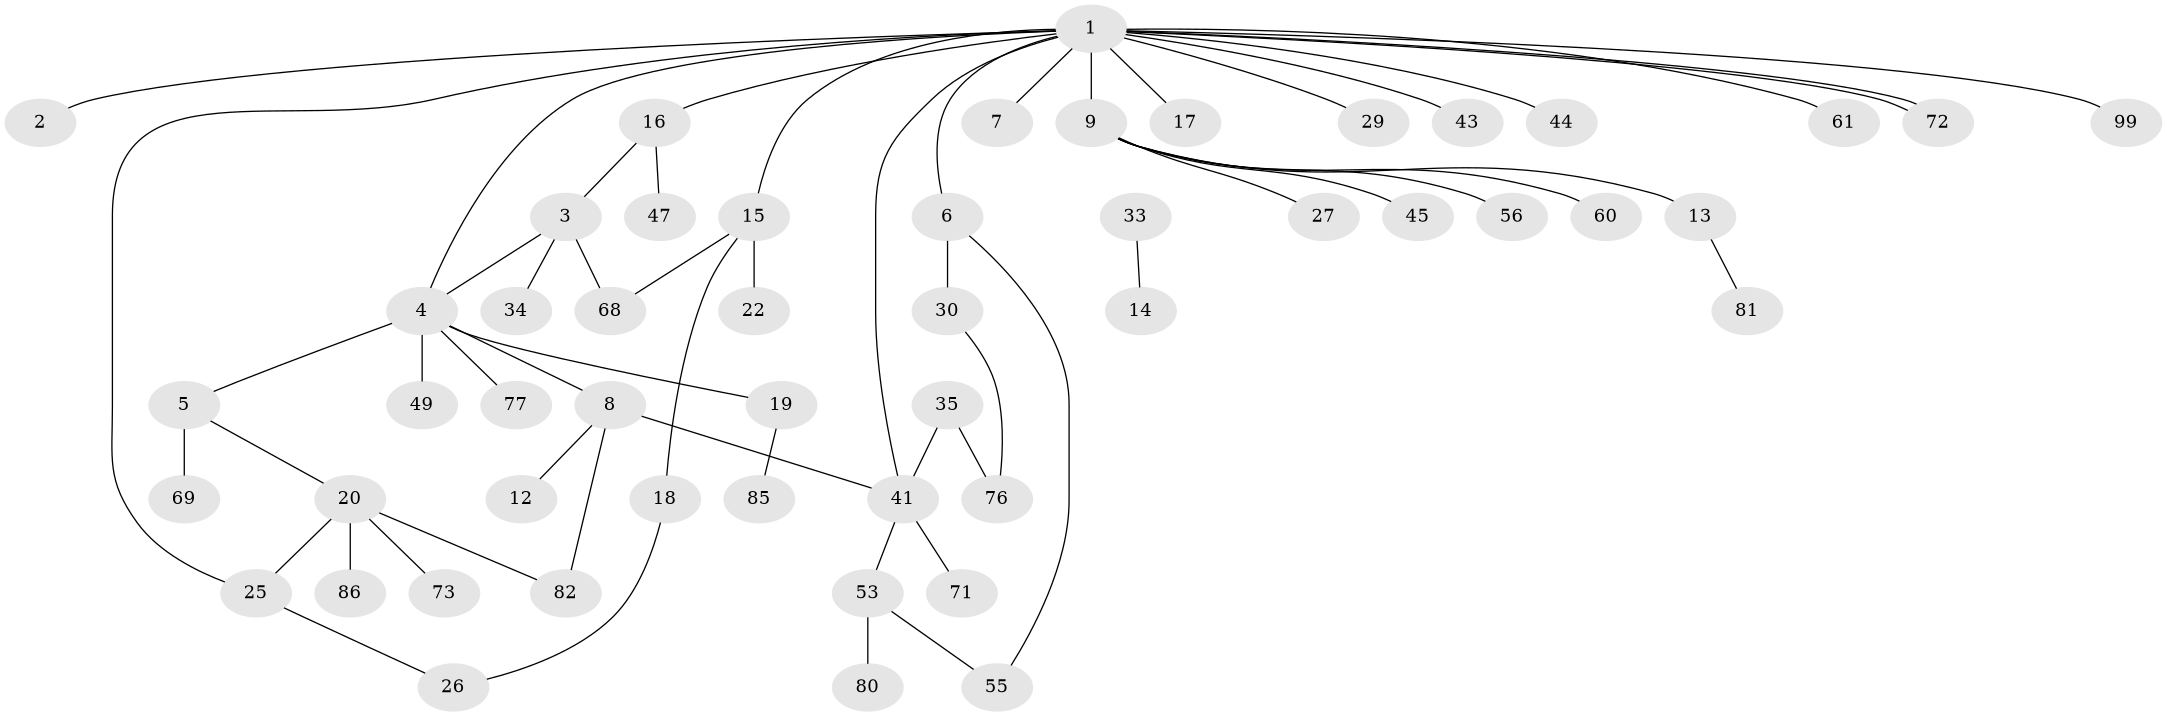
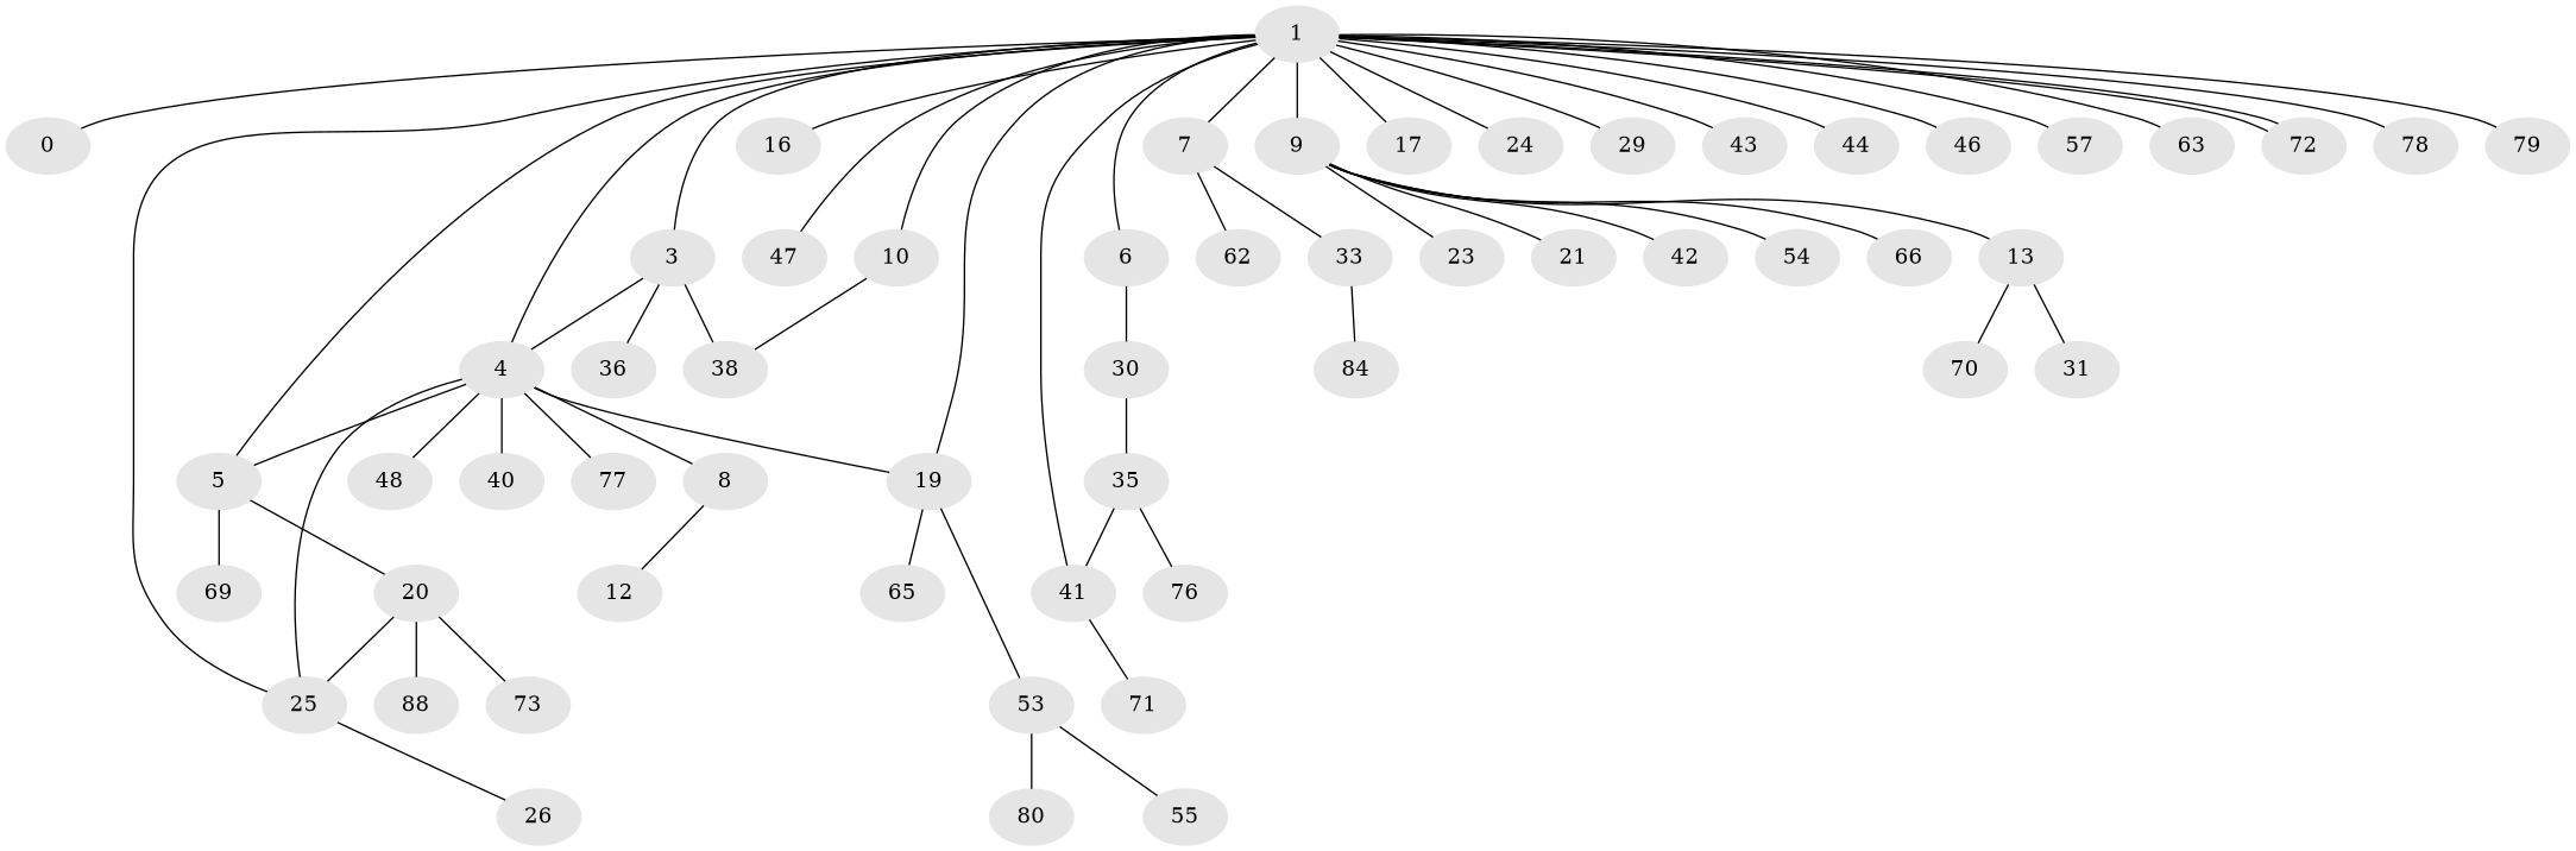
  graph {
    node [color=gray90 style=filled]
    1 [super="+40"]
-   2
+   2 [label=0]
    3 [super="+14"]
    4 [super="+28"]
    5
    6 [super="+37"]
    7 [super="+11"]
    9 [super="+21"]
-   15 [super="+52"]
+   15 [super="+52" label=10]
    16 [super="+36"]
    17
    19 [super="+58"]
+   24
    25 [super="+65"]
    29 [super="+61"]
    41 [super="+51"]
    43 [super="+67"]
    44
+   46
    47
-   63 [label=61]
+   57
+   63
    72
-   79 [label=99]
-   34
-   38 [super="+83" label=68]
+   78
+   79
+   34 [label=36]
+   38 [super="+83"]
    8 [super="+39"]
-   49
+   48
+   49 [label=40]
    77
    20 [super="+74"]
    69
    30 [super="+68"]
    55 [super="+59"]
    33 [super="+86"]
+   62 [super="+87"]
    13 [super="+50"]
-   27
-   45
-   56
-   66 [label=60]
-   18
-   22
+   23 [super="+32"]
+   27 [label=21]
+   45 [label=42]
+   56 [label=54]
+   66
    53 [super="+54"]
-   85
+   85 [label=65]
    26 [super="+31"]
    71
    12
-   82
    73
-   88 [label=86]
+   88
    35 [super="+60"]
-   84 [label=14]
-   81
+   84
+   70
+   81 [label=31]
    80
    76
    1 -- 2
-   16 -- 3
+   1 -- 3
    1 -- 4
+   1 -- 5
    1 -- 6
    1 -- 7
    1 -- 9
    1 -- 15
    1 -- 16
    1 -- 17
+   1 -- 19
+   1 -- 24
    1 -- 25
    1 -- 29
    1 -- 41
    1 -- 43
    1 -- 44
-   16 -- 47
+   1 -- 46
+   1 -- 47
+   1 -- 57
    1 -- 63
    1 -- 72
    1 -- 72
+   1 -- 78
    1 -- 79
    3 -- 4
    3 -- 34
    3 -- 38
    4 -- 5
    4 -- 19
+   4 -- 25
    4 -- 8
+   4 -- 48
    4 -- 49
    4 -- 77
    5 -- 20
    5 -- 69
    6 -- 30
-   6 -- 55
+   7 -- 33
+   7 -- 62
    9 -- 13
+   9 -- 23
    9 -- 27
    9 -- 45
    9 -- 56
    9 -- 66
    15 -- 38
-   15 -- 18
-   15 -- 22
-   41 -- 53
+   19 -- 53
    19 -- 85
    25 -- 26
    41 -- 71
-   8 -- 41
    8 -- 12
-   8 -- 82
    20 -- 25
-   20 -- 82
    20 -- 73
    20 -- 88
-   30 -- 76
+   30 -- 35
    33 -- 84
+   13 -- 70
    13 -- 81
-   18 -- 26
    53 -- 55
    53 -- 80
    35 -- 41
    35 -- 76
  }
